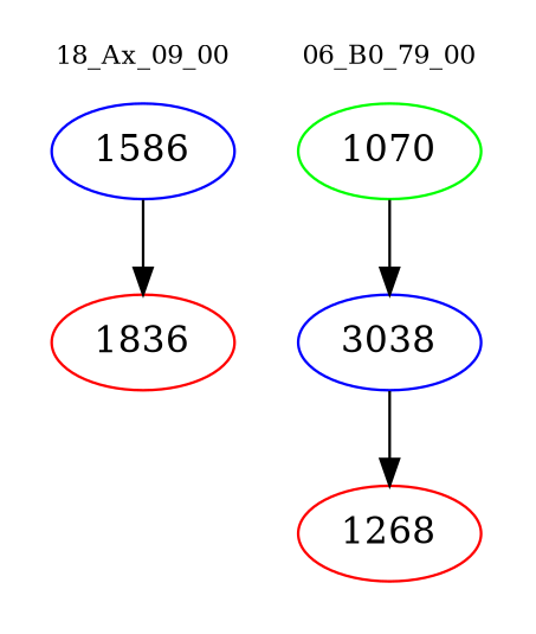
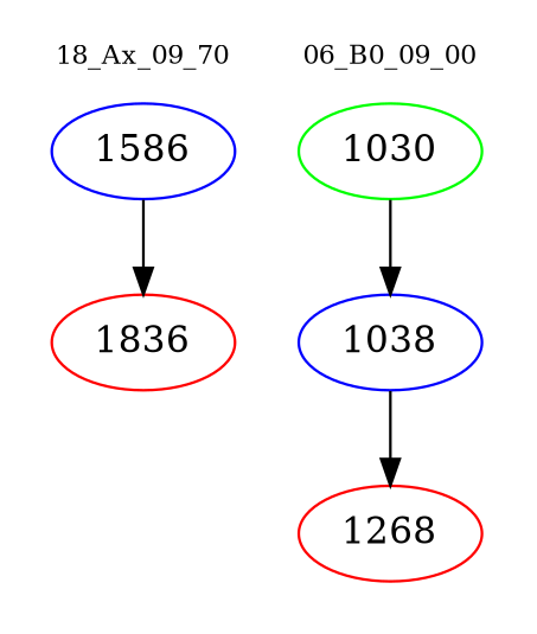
  digraph {
    node [color=blue]
    edge [color=black]
    n1 [label=1586]
    n2 [color=red label=1836]
-   n3 [color=green label=1070]
-   n4 [label=3038]
+   n3 [color=green label=1030]
+   n4 [label=1038]
    n5 [color=red label=1268]
    subgraph cluster_1 {
      color=white
      fontsize=10
-     label="18_Ax_09_00"
+     label="18_Ax_09_70"
      n1
      n2
    }
    subgraph cluster_2 {
      color=white
      fontsize=10
-     label="06_B0_79_00"
+     label="06_B0_09_00"
      n3
      n4
      n5
    }
    n1 -> n2
    n3 -> n4
    n4 -> n5
  }
